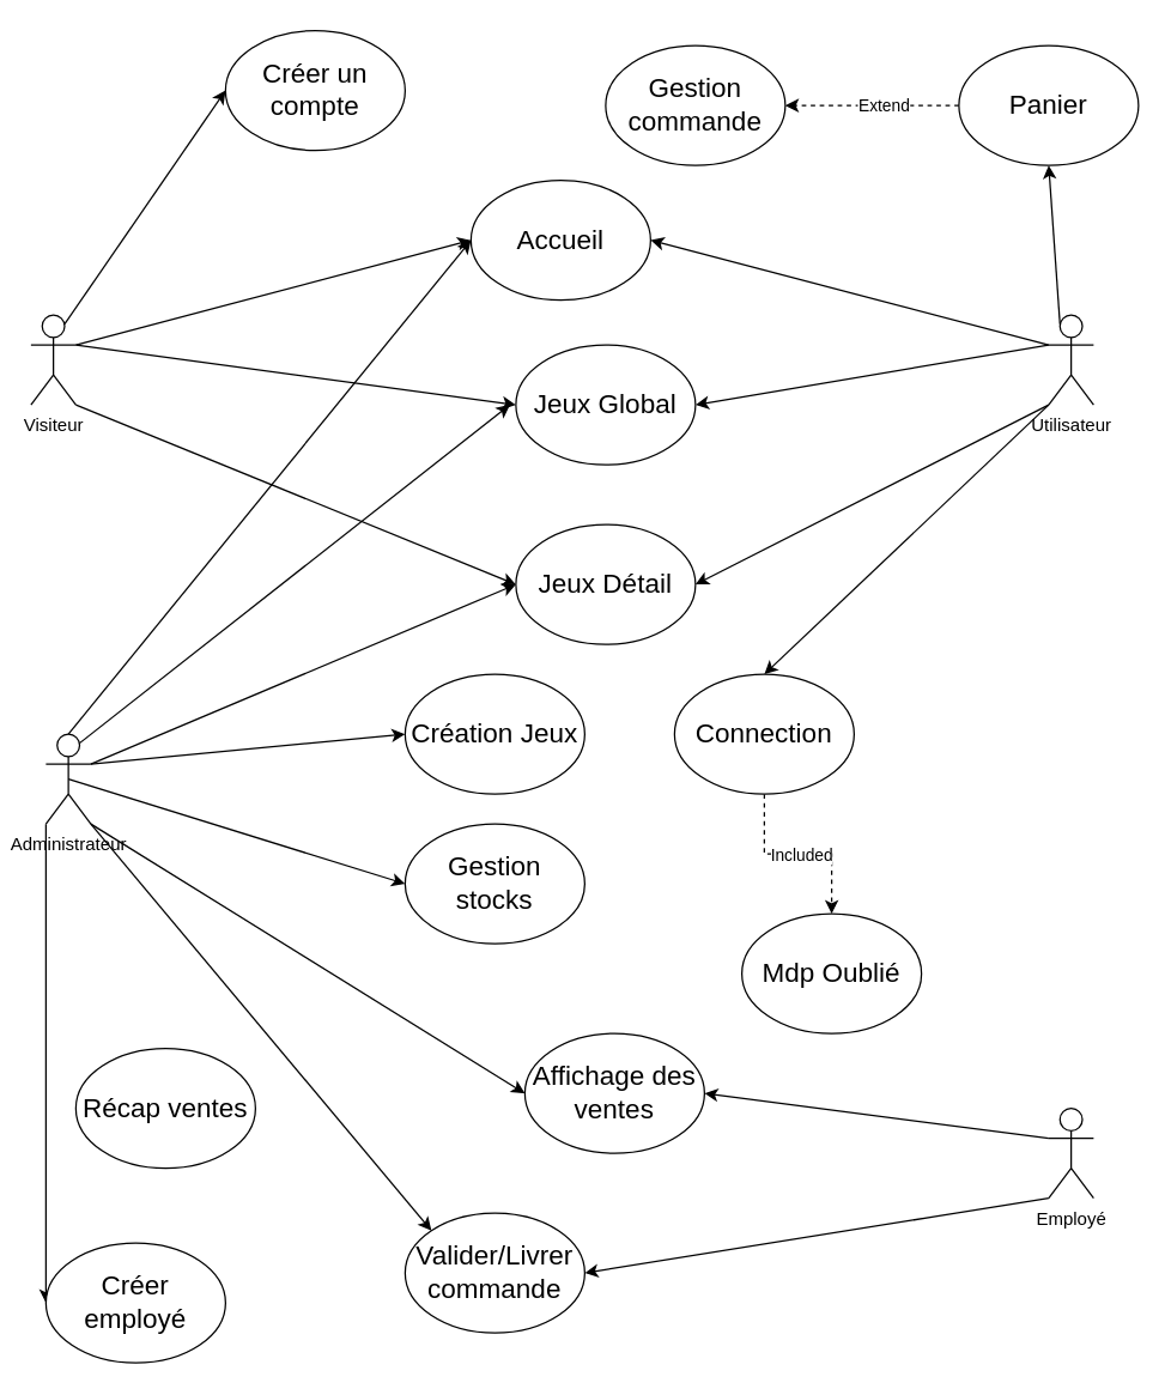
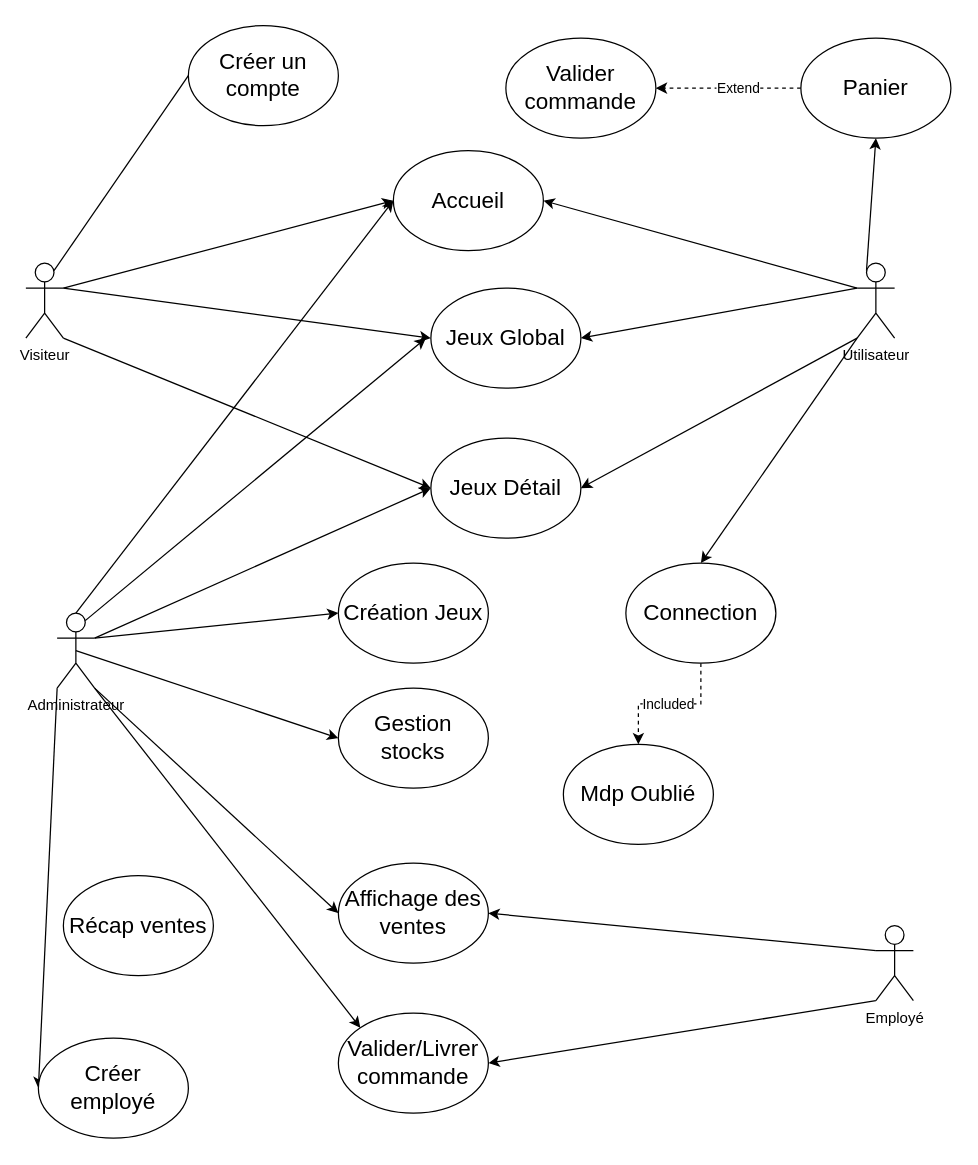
  <mxCell id="0" />
  <mxCell id="1" parent="0" />
  <mxCell id="2" style="rounded=0;orthogonalLoop=1;jettySize=auto;html=1;exitX=1;exitY=0.333;exitDx=0;exitDy=0;exitPerimeter=0;entryX=0;entryY=0.5;entryDx=0;entryDy=0;" edge="1" parent="1" source="6" target="7"><mxGeometry relative="1" as="geometry" /></mxCell>
  <mxCell id="3" style="rounded=0;orthogonalLoop=1;jettySize=auto;html=1;exitX=1;exitY=0.333;exitDx=0;exitDy=0;exitPerimeter=0;entryX=0;entryY=0.5;entryDx=0;entryDy=0;" edge="1" parent="1" source="6" target="8"><mxGeometry relative="1" as="geometry" /></mxCell>
  <mxCell id="4" style="rounded=0;orthogonalLoop=1;jettySize=auto;html=1;exitX=1;exitY=1;exitDx=0;exitDy=0;exitPerimeter=0;entryX=0;entryY=0.5;entryDx=0;entryDy=0;" edge="1" parent="1" source="6" target="9"><mxGeometry relative="1" as="geometry" /></mxCell>
- <mxCell id="5" style="rounded=0;orthogonalLoop=1;jettySize=auto;html=1;exitX=0.75;exitY=0.1;exitDx=0;exitDy=0;exitPerimeter=0;entryX=0;entryY=0.5;entryDx=0;entryDy=0;" edge="1" parent="1" source="6" target="10"><mxGeometry relative="1" as="geometry" /></mxCell>
+ <mxCell id="5" style="rounded=0;orthogonalLoop=1;jettySize=auto;html=1;exitX=0.75;exitY=0.1;exitDx=0;exitDy=0;exitPerimeter=0;entryX=0;entryY=0.5;entryDx=0;entryDy=0;endArrow=none;" edge="1" parent="1" source="6" target="10"><mxGeometry relative="1" as="geometry" /></mxCell>
  <mxCell id="6" value="Visiteur" style="shape=umlActor;verticalLabelPosition=bottom;verticalAlign=top;html=1;outlineConnect=0;" vertex="1" parent="1"><mxGeometry x="20" y="210" width="30" height="60" as="geometry" /></mxCell>
  <mxCell id="7" value="&lt;font style=&quot;font-size: 18px;&quot;&gt;Accueil&lt;/font&gt;" style="ellipse;whiteSpace=wrap;html=1;" vertex="1" parent="1"><mxGeometry x="314" y="120" width="120" height="80" as="geometry" /></mxCell>
  <mxCell id="8" value="&lt;font style=&quot;font-size: 18px;&quot;&gt;Jeux Global&lt;/font&gt;" style="ellipse;whiteSpace=wrap;html=1;" vertex="1" parent="1"><mxGeometry x="344" y="230" width="120" height="80" as="geometry" /></mxCell>
  <mxCell id="9" value="&lt;font style=&quot;font-size: 18px;&quot;&gt;Jeux Détail&lt;/font&gt;" style="ellipse;whiteSpace=wrap;html=1;" vertex="1" parent="1"><mxGeometry x="344" y="350" width="120" height="80" as="geometry" /></mxCell>
  <mxCell id="10" value="&lt;font style=&quot;font-size: 18px;&quot;&gt;Créer un compte&lt;/font&gt;" style="ellipse;whiteSpace=wrap;html=1;" vertex="1" parent="1"><mxGeometry x="150" y="20" width="120" height="80" as="geometry" /></mxCell>
  <mxCell id="11" style="rounded=0;orthogonalLoop=1;jettySize=auto;html=1;exitX=0;exitY=0.333;exitDx=0;exitDy=0;exitPerimeter=0;entryX=1;entryY=0.5;entryDx=0;entryDy=0;strokeColor=default;" edge="1" parent="1" source="16" target="7"><mxGeometry relative="1" as="geometry" /></mxCell>
  <mxCell id="12" style="rounded=0;orthogonalLoop=1;jettySize=auto;html=1;exitX=0;exitY=0.333;exitDx=0;exitDy=0;exitPerimeter=0;entryX=1;entryY=0.5;entryDx=0;entryDy=0;" edge="1" parent="1" source="16" target="8"><mxGeometry relative="1" as="geometry" /></mxCell>
  <mxCell id="13" style="rounded=0;orthogonalLoop=1;jettySize=auto;html=1;exitX=0;exitY=1;exitDx=0;exitDy=0;exitPerimeter=0;entryX=1;entryY=0.5;entryDx=0;entryDy=0;" edge="1" parent="1" source="16" target="9"><mxGeometry relative="1" as="geometry" /></mxCell>
  <mxCell id="14" style="rounded=0;orthogonalLoop=1;jettySize=auto;html=1;exitX=0.25;exitY=0.1;exitDx=0;exitDy=0;exitPerimeter=0;entryX=0.5;entryY=1;entryDx=0;entryDy=0;" edge="1" parent="1" source="16" target="19"><mxGeometry relative="1" as="geometry" /></mxCell>
  <mxCell id="15" style="rounded=0;orthogonalLoop=1;jettySize=auto;html=1;exitX=0;exitY=1;exitDx=0;exitDy=0;exitPerimeter=0;entryX=0.5;entryY=0;entryDx=0;entryDy=0;" edge="1" parent="1" source="16" target="23"><mxGeometry relative="1" as="geometry" /></mxCell>
- <mxCell id="16" value="Utilisateur" style="shape=umlActor;verticalLabelPosition=bottom;verticalAlign=top;html=1;outlineConnect=0;" vertex="1" parent="1"><mxGeometry x="700" y="210" width="30" height="60" as="geometry" /></mxCell>
+ <mxCell id="16" value="Utilisateur" style="shape=umlActor;verticalLabelPosition=bottom;verticalAlign=top;html=1;outlineConnect=0;" vertex="1" parent="1"><mxGeometry x="685" y="210" width="30" height="60" as="geometry" /></mxCell>
  <mxCell id="17" style="rounded=0;orthogonalLoop=1;jettySize=auto;html=1;exitX=0;exitY=0.5;exitDx=0;exitDy=0;entryX=1;entryY=0.5;entryDx=0;entryDy=0;dashed=1;" edge="1" parent="1" source="19" target="20"><mxGeometry relative="1" as="geometry" /></mxCell>
  <mxCell id="18" value="Extend" style="edgeLabel;html=1;align=center;verticalAlign=middle;resizable=0;points=[];" vertex="1" connectable="0" parent="17"><mxGeometry x="-0.12" y="-1" relative="1" as="geometry"><mxPoint as="offset" /></mxGeometry></mxCell>
  <mxCell id="19" value="&lt;font style=&quot;font-size: 18px;&quot;&gt;Panier&lt;/font&gt;" style="ellipse;whiteSpace=wrap;html=1;" vertex="1" parent="1"><mxGeometry x="640" y="30" width="120" height="80" as="geometry" /></mxCell>
- <mxCell id="20" value="&lt;span style=&quot;font-size: 18px;&quot;&gt;Gestion commande&lt;/span&gt;" style="ellipse;whiteSpace=wrap;html=1;" vertex="1" parent="1"><mxGeometry x="404" y="30" width="120" height="80" as="geometry" /></mxCell>
+ <mxCell id="20" value="&lt;span style=&quot;font-size: 18px;&quot;&gt;Valider commande&lt;/span&gt;" style="ellipse;whiteSpace=wrap;html=1;" vertex="1" parent="1"><mxGeometry x="404" y="30" width="120" height="80" as="geometry" /></mxCell>
  <mxCell id="21" style="edgeStyle=orthogonalEdgeStyle;rounded=0;orthogonalLoop=1;jettySize=auto;html=1;exitX=0.5;exitY=1;exitDx=0;exitDy=0;entryX=0.5;entryY=0;entryDx=0;entryDy=0;dashed=1;" edge="1" parent="1" source="23" target="24"><mxGeometry relative="1" as="geometry" /></mxCell>
  <mxCell id="22" value="Included" style="edgeLabel;html=1;align=center;verticalAlign=middle;resizable=0;points=[];" vertex="1" connectable="0" parent="21"><mxGeometry x="0.021" relative="1" as="geometry"><mxPoint as="offset" /></mxGeometry></mxCell>
- <mxCell id="23" value="&lt;font style=&quot;font-size: 18px;&quot;&gt;Connection&lt;/font&gt;" style="ellipse;whiteSpace=wrap;html=1;" vertex="1" parent="1"><mxGeometry x="450" y="450" width="120" height="80" as="geometry" /></mxCell>
- <mxCell id="24" value="&lt;font style=&quot;font-size: 18px;&quot;&gt;Mdp Oublié&lt;/font&gt;" style="ellipse;whiteSpace=wrap;html=1;" vertex="1" parent="1"><mxGeometry x="495" y="610" width="120" height="80" as="geometry" /></mxCell>
+ <mxCell id="23" value="&lt;font style=&quot;font-size: 18px;&quot;&gt;Connection&lt;/font&gt;" style="ellipse;whiteSpace=wrap;html=1;" vertex="1" parent="1"><mxGeometry x="500" y="450" width="120" height="80" as="geometry" /></mxCell>
+ <mxCell id="24" value="&lt;font style=&quot;font-size: 18px;&quot;&gt;Mdp Oublié&lt;/font&gt;" style="ellipse;whiteSpace=wrap;html=1;" vertex="1" parent="1"><mxGeometry x="450" y="595" width="120" height="80" as="geometry" /></mxCell>
  <mxCell id="25" style="rounded=0;orthogonalLoop=1;jettySize=auto;html=1;exitX=0.5;exitY=0;exitDx=0;exitDy=0;exitPerimeter=0;entryX=0;entryY=0.5;entryDx=0;entryDy=0;" edge="1" parent="1" source="33" target="7"><mxGeometry relative="1" as="geometry" /></mxCell>
  <mxCell id="26" style="rounded=0;orthogonalLoop=1;jettySize=auto;html=1;exitX=0.75;exitY=0.1;exitDx=0;exitDy=0;exitPerimeter=0;" edge="1" parent="1" source="33"><mxGeometry relative="1" as="geometry"><mxPoint x="340" y="270" as="targetPoint" /></mxGeometry></mxCell>
  <mxCell id="27" style="rounded=0;orthogonalLoop=1;jettySize=auto;html=1;exitX=1;exitY=0.333;exitDx=0;exitDy=0;exitPerimeter=0;entryX=0;entryY=0.5;entryDx=0;entryDy=0;" edge="1" parent="1" source="33" target="9"><mxGeometry relative="1" as="geometry" /></mxCell>
  <mxCell id="28" style="rounded=0;orthogonalLoop=1;jettySize=auto;html=1;exitX=1;exitY=0.333;exitDx=0;exitDy=0;exitPerimeter=0;entryX=0;entryY=0.5;entryDx=0;entryDy=0;" edge="1" parent="1" source="33" target="34"><mxGeometry relative="1" as="geometry" /></mxCell>
  <mxCell id="29" style="rounded=0;orthogonalLoop=1;jettySize=auto;html=1;exitX=0.5;exitY=0.5;exitDx=0;exitDy=0;exitPerimeter=0;entryX=0;entryY=0.5;entryDx=0;entryDy=0;" edge="1" parent="1" source="33" target="35"><mxGeometry relative="1" as="geometry" /></mxCell>
  <mxCell id="30" style="rounded=0;orthogonalLoop=1;jettySize=auto;html=1;exitX=0;exitY=1;exitDx=0;exitDy=0;exitPerimeter=0;entryX=0;entryY=0.5;entryDx=0;entryDy=0;" edge="1" parent="1" source="33" target="37"><mxGeometry relative="1" as="geometry" /></mxCell>
  <mxCell id="31" style="rounded=0;orthogonalLoop=1;jettySize=auto;html=1;exitX=1;exitY=1;exitDx=0;exitDy=0;exitPerimeter=0;entryX=0;entryY=0.5;entryDx=0;entryDy=0;" edge="1" parent="1" source="33" target="38"><mxGeometry relative="1" as="geometry" /></mxCell>
  <mxCell id="32" style="rounded=0;orthogonalLoop=1;jettySize=auto;html=1;exitX=1;exitY=1;exitDx=0;exitDy=0;exitPerimeter=0;entryX=0;entryY=0;entryDx=0;entryDy=0;" edge="1" parent="1" source="33" target="39"><mxGeometry relative="1" as="geometry" /></mxCell>
- <mxCell id="33" value="Administrateur" style="shape=umlActor;verticalLabelPosition=bottom;verticalAlign=top;html=1;outlineConnect=0;" vertex="1" parent="1"><mxGeometry x="30" y="490" width="30" height="60" as="geometry" /></mxCell>
+ <mxCell id="33" value="Administrateur" style="shape=umlActor;verticalLabelPosition=bottom;verticalAlign=top;html=1;outlineConnect=0;" vertex="1" parent="1"><mxGeometry x="45" y="490" width="30" height="60" as="geometry" /></mxCell>
  <mxCell id="34" value="&lt;font style=&quot;font-size: 18px;&quot;&gt;Création Jeux&lt;/font&gt;" style="ellipse;whiteSpace=wrap;html=1;" vertex="1" parent="1"><mxGeometry x="270" y="450" width="120" height="80" as="geometry" /></mxCell>
  <mxCell id="35" value="&lt;font style=&quot;font-size: 18px;&quot;&gt;Gestion stocks&lt;/font&gt;" style="ellipse;whiteSpace=wrap;html=1;" vertex="1" parent="1"><mxGeometry x="270" y="550" width="120" height="80" as="geometry" /></mxCell>
  <mxCell id="36" value="&lt;font style=&quot;font-size: 18px;&quot;&gt;Récap ventes&lt;/font&gt;" style="ellipse;whiteSpace=wrap;html=1;" vertex="1" parent="1"><mxGeometry x="50" y="700" width="120" height="80" as="geometry" /></mxCell>
  <mxCell id="37" value="&lt;font style=&quot;font-size: 18px;&quot;&gt;Créer employé&lt;/font&gt;" style="ellipse;whiteSpace=wrap;html=1;" vertex="1" parent="1"><mxGeometry x="30" y="830" width="120" height="80" as="geometry" /></mxCell>
- <mxCell id="38" value="&lt;font style=&quot;font-size: 18px;&quot;&gt;Affichage des ventes&lt;/font&gt;" style="ellipse;whiteSpace=wrap;html=1;" vertex="1" parent="1"><mxGeometry x="350" y="690" width="120" height="80" as="geometry" /></mxCell>
+ <mxCell id="38" value="&lt;font style=&quot;font-size: 18px;&quot;&gt;Affichage des ventes&lt;/font&gt;" style="ellipse;whiteSpace=wrap;html=1;" vertex="1" parent="1"><mxGeometry x="270" y="690" width="120" height="80" as="geometry" /></mxCell>
  <mxCell id="39" value="&lt;span style=&quot;font-size: 18px;&quot;&gt;Valider/Livrer commande&lt;/span&gt;" style="ellipse;whiteSpace=wrap;html=1;" vertex="1" parent="1"><mxGeometry x="270" y="810" width="120" height="80" as="geometry" /></mxCell>
  <mxCell id="40" style="rounded=0;orthogonalLoop=1;jettySize=auto;html=1;exitX=0;exitY=0.333;exitDx=0;exitDy=0;exitPerimeter=0;entryX=1;entryY=0.5;entryDx=0;entryDy=0;" edge="1" parent="1" source="42" target="38"><mxGeometry relative="1" as="geometry" /></mxCell>
  <mxCell id="41" style="rounded=0;orthogonalLoop=1;jettySize=auto;html=1;exitX=0;exitY=1;exitDx=0;exitDy=0;exitPerimeter=0;entryX=1;entryY=0.5;entryDx=0;entryDy=0;" edge="1" parent="1" source="42" target="39"><mxGeometry relative="1" as="geometry" /></mxCell>
  <mxCell id="42" value="Employé" style="shape=umlActor;verticalLabelPosition=bottom;verticalAlign=top;html=1;outlineConnect=0;" vertex="1" parent="1"><mxGeometry x="700" y="740" width="30" height="60" as="geometry" /></mxCell>
